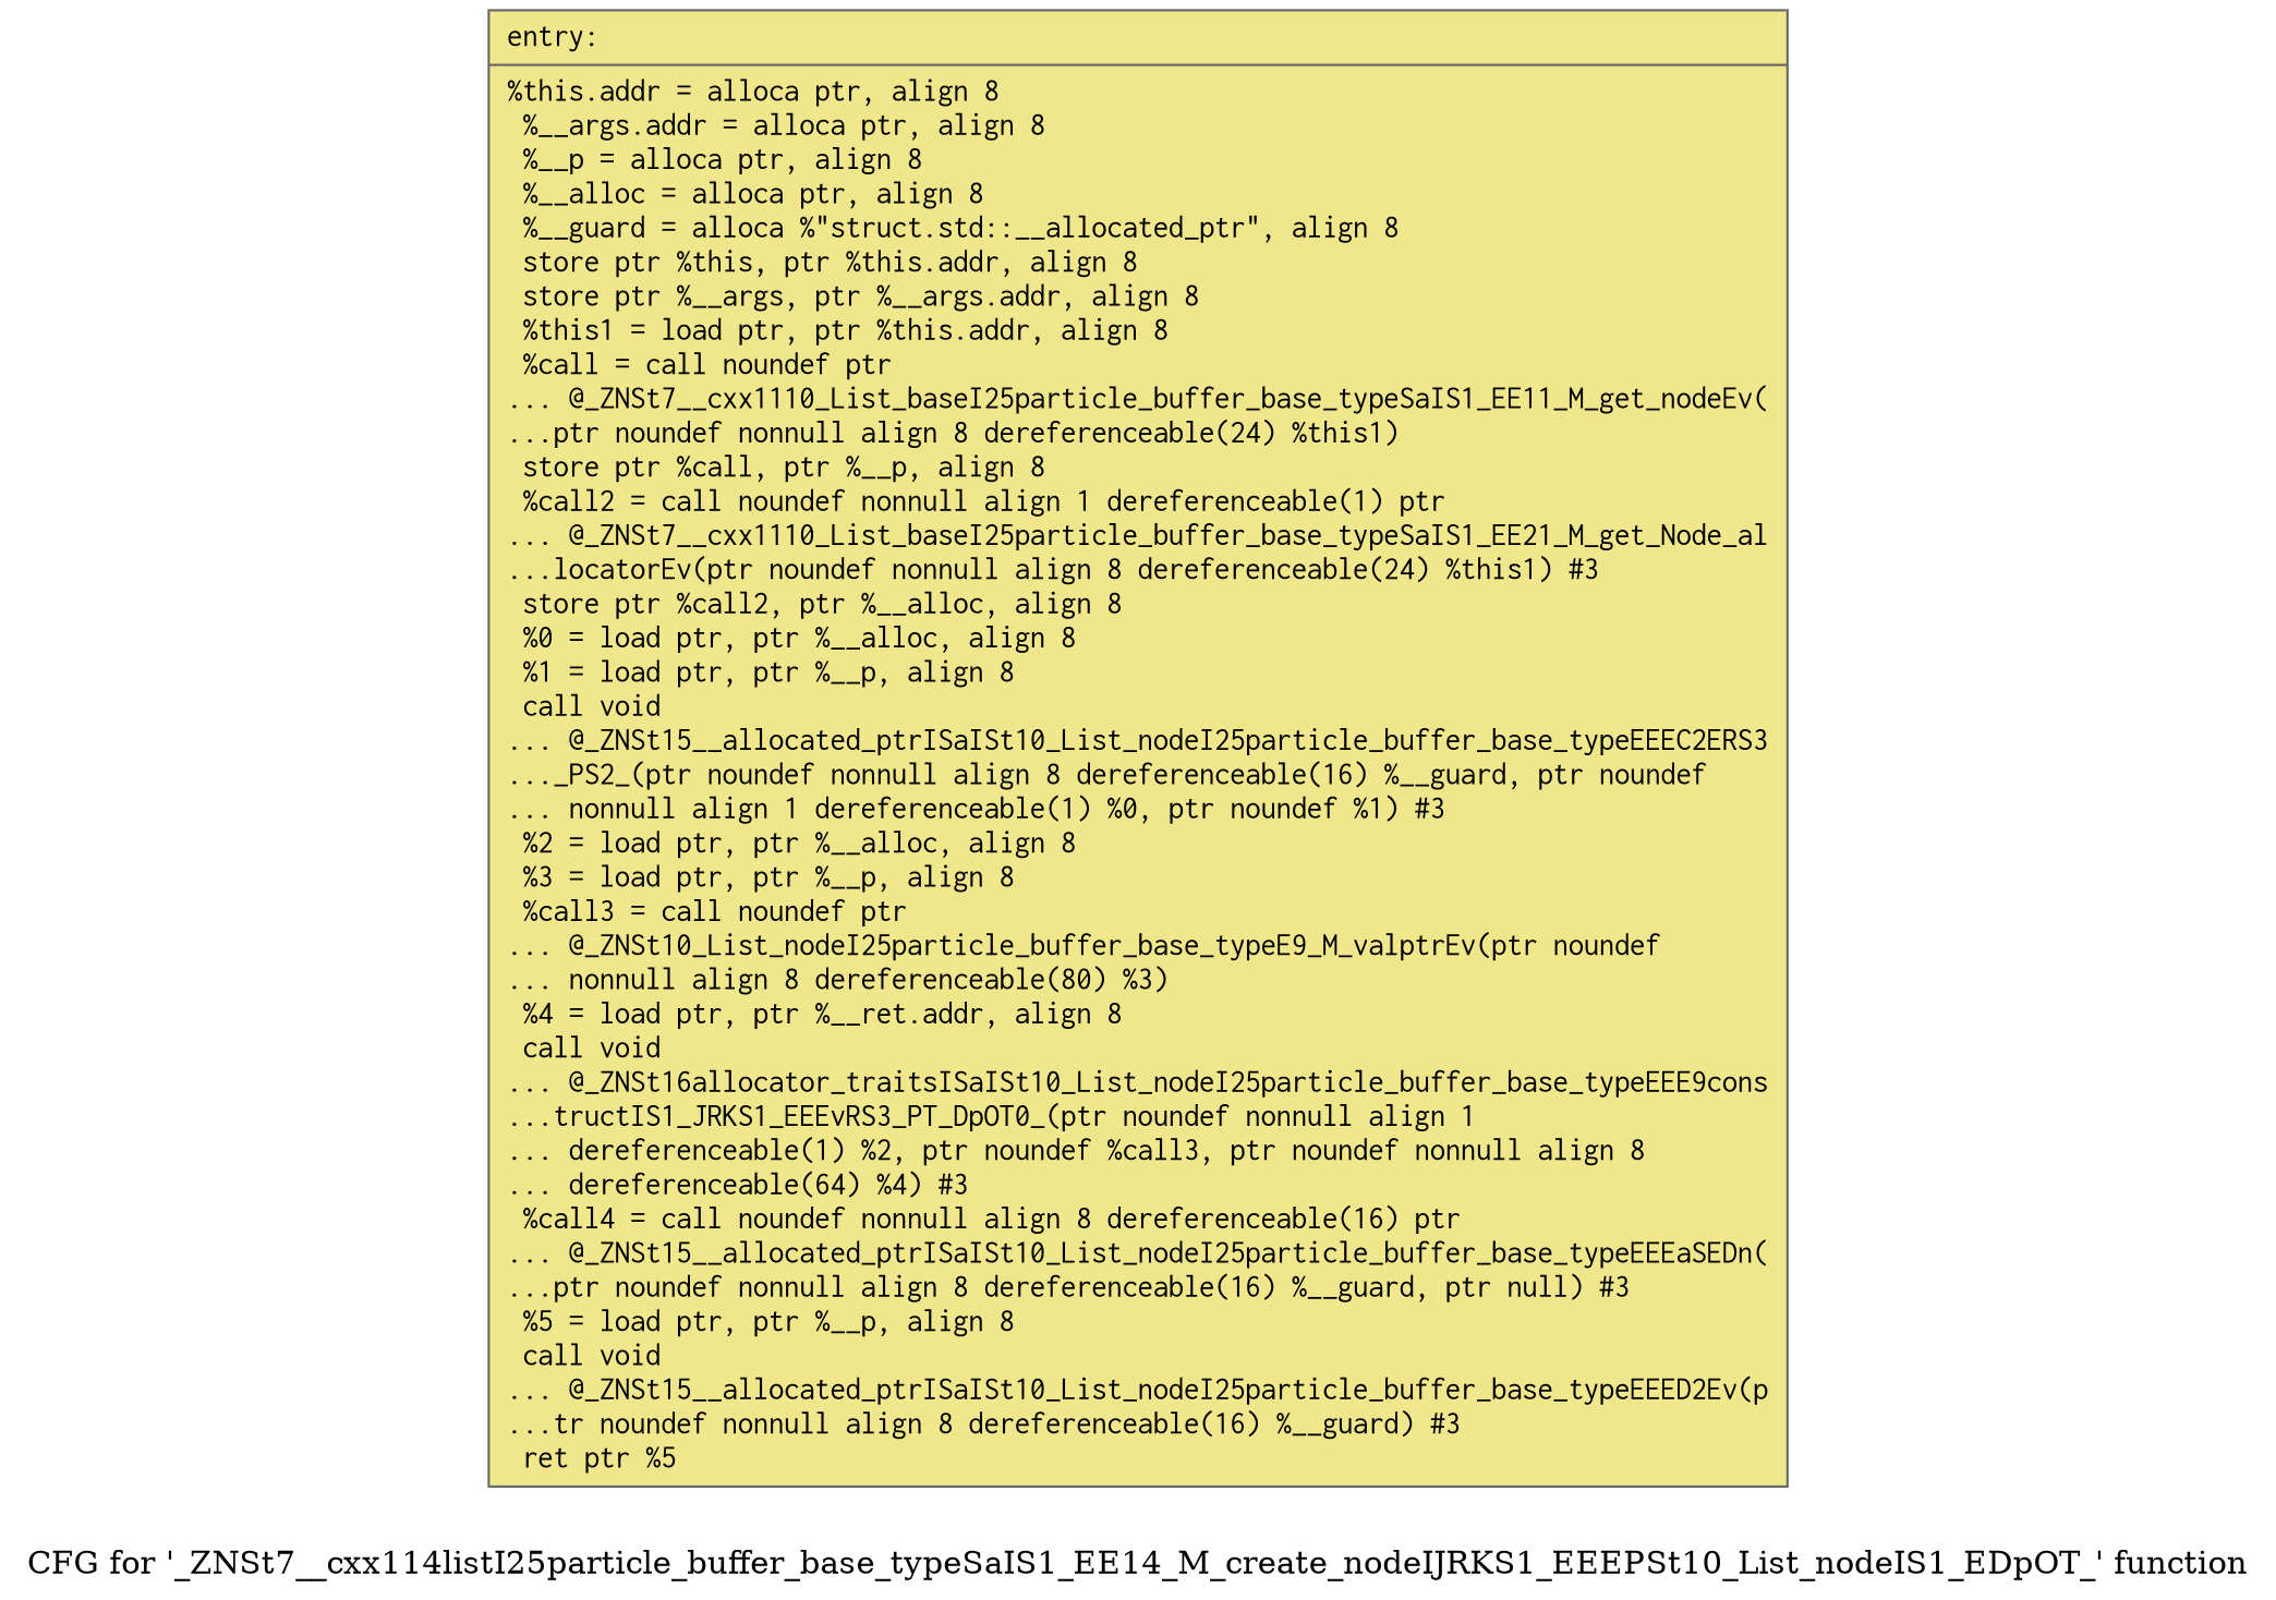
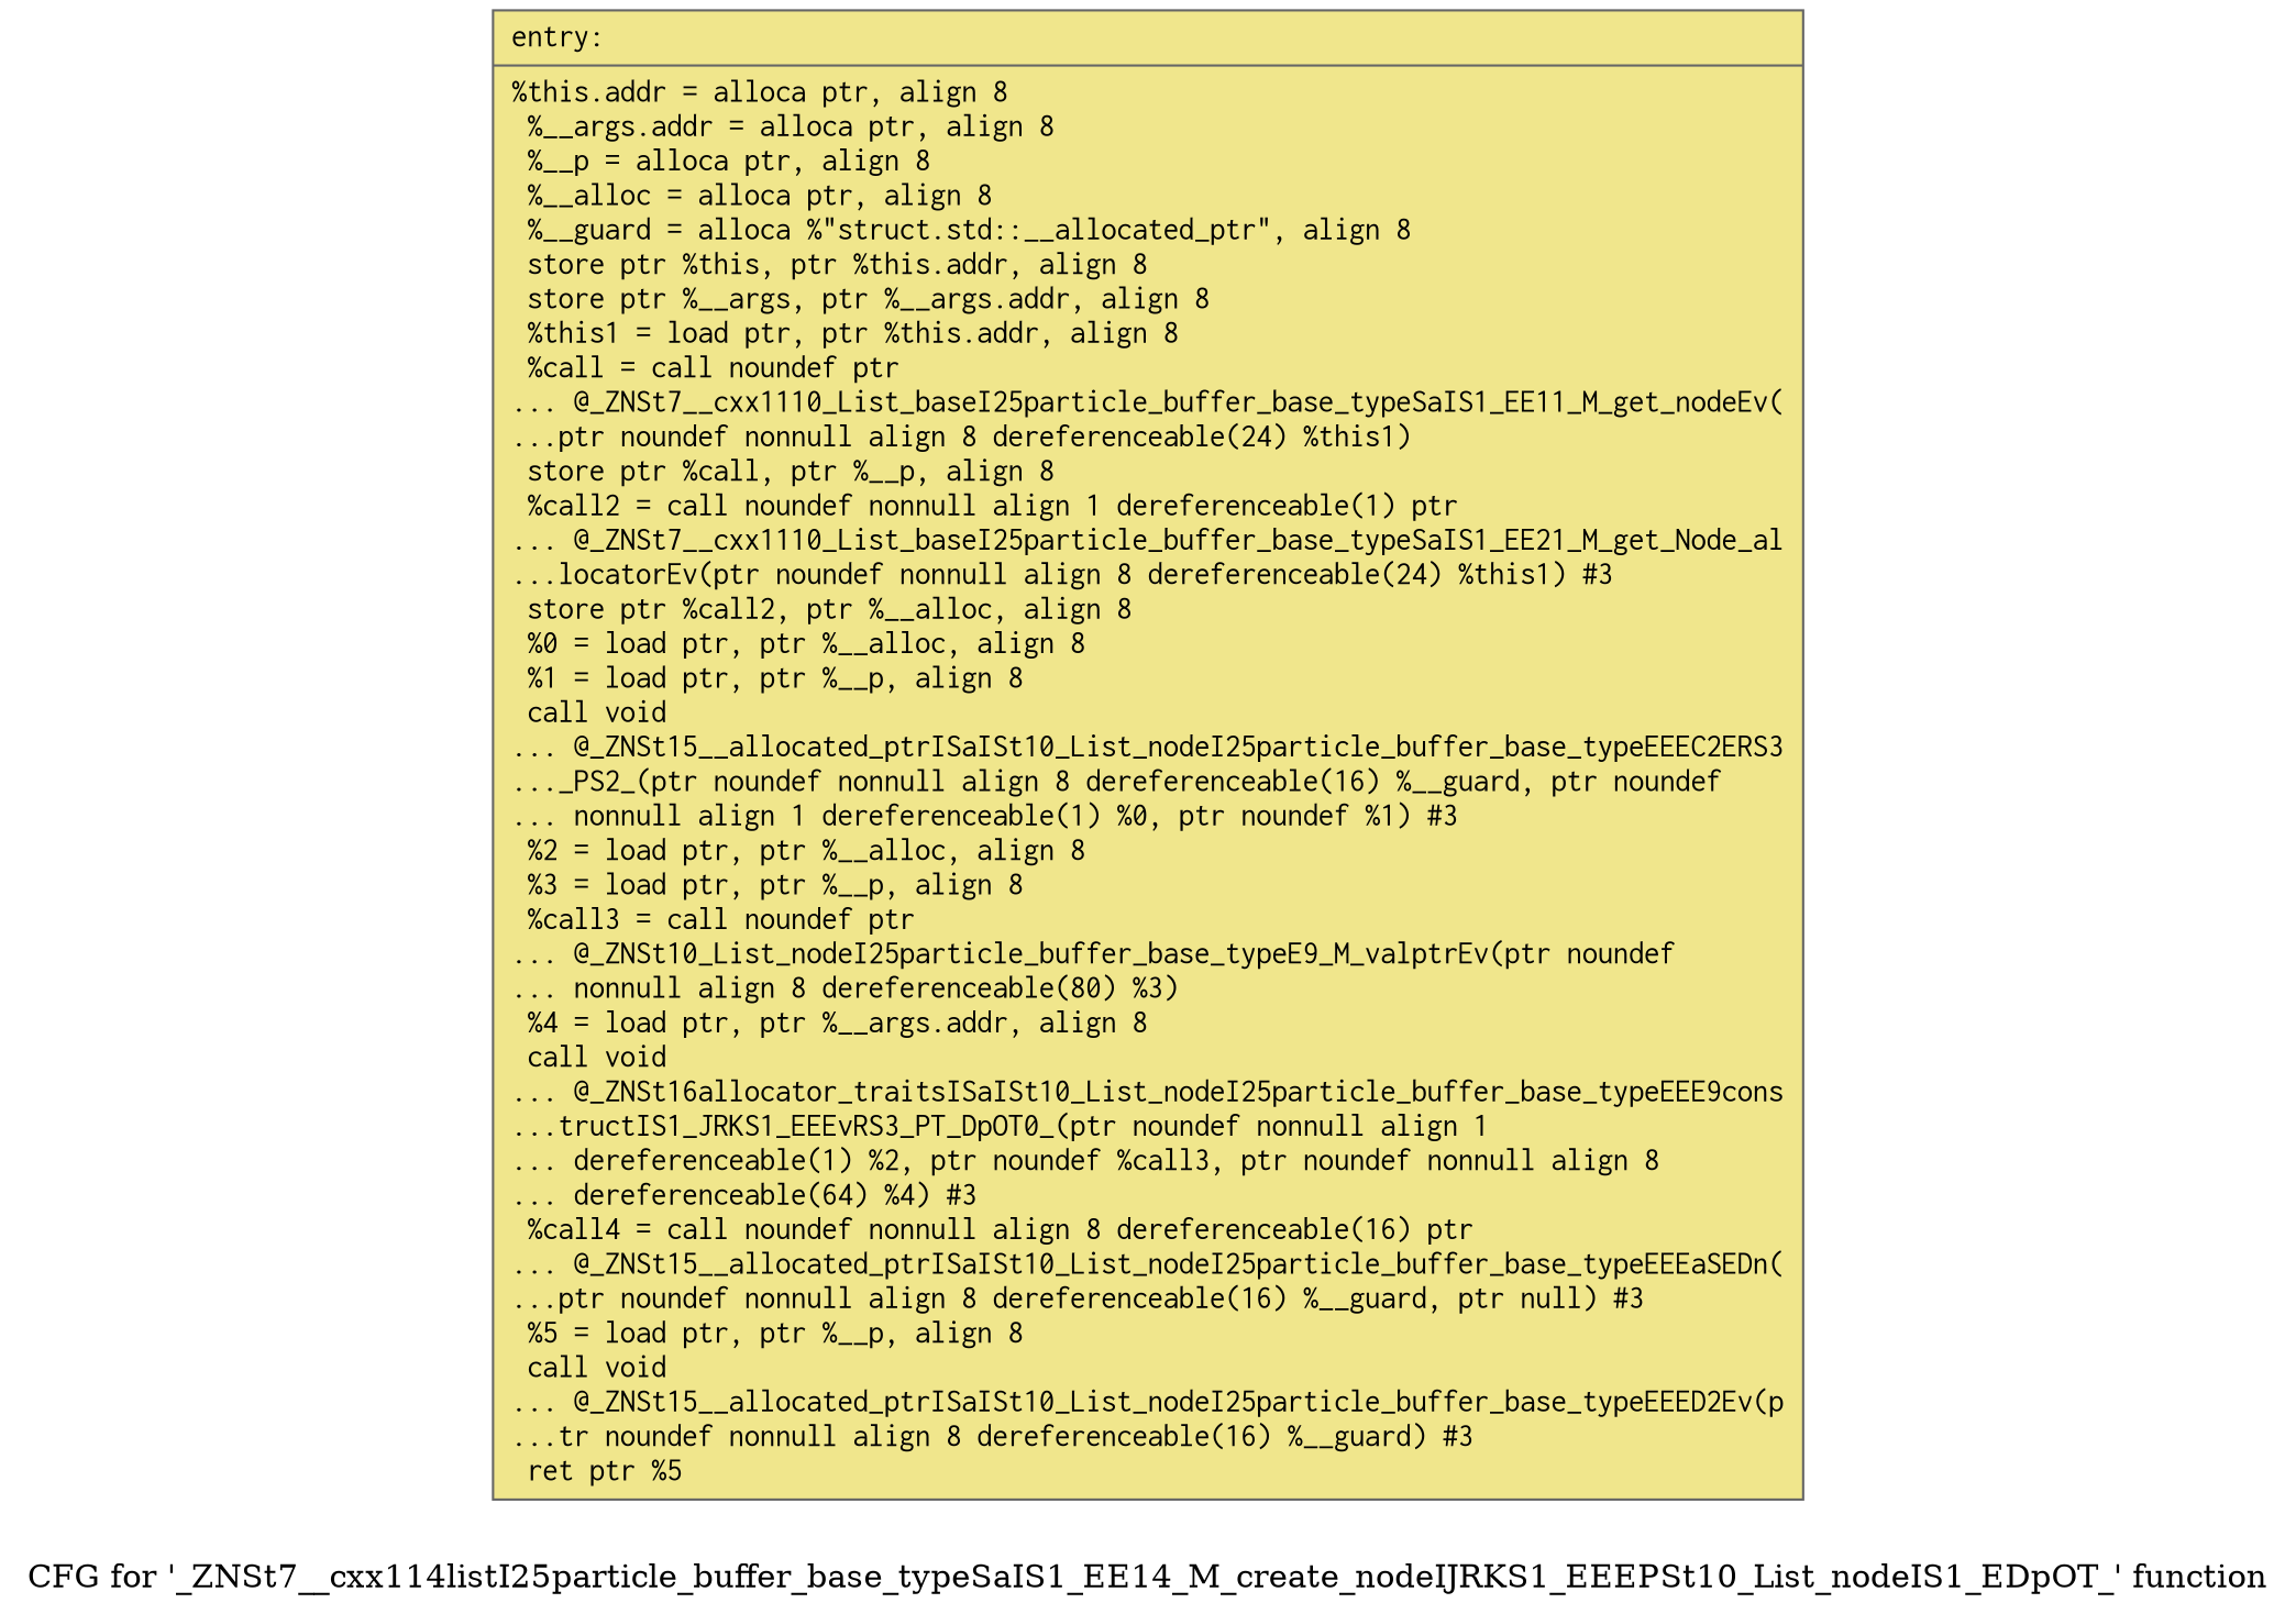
  digraph {
    label="CFG for '_ZNSt7__cxx114listI25particle_buffer_base_typeSaIS1_EE14_M_create_nodeIJRKS1_EEEPSt10_List_nodeIS1_EDpOT_' function"
-   n1 [color=gray40 fillcolor=khaki fontname=Courier label="{entry:\l|  %this.addr = alloca ptr, align 8\l  %__args.addr = alloca ptr, align 8\l  %__p = alloca ptr, align 8\l  %__alloc = alloca ptr, align 8\l  %__guard = alloca %\"struct.std::__allocated_ptr\", align 8\l  store ptr %this, ptr %this.addr, align 8\l  store ptr %__args, ptr %__args.addr, align 8\l  %this1 = load ptr, ptr %this.addr, align 8\l  %call = call noundef ptr\l... @_ZNSt7__cxx1110_List_baseI25particle_buffer_base_typeSaIS1_EE11_M_get_nodeEv(\l...ptr noundef nonnull align 8 dereferenceable(24) %this1)\l  store ptr %call, ptr %__p, align 8\l  %call2 = call noundef nonnull align 1 dereferenceable(1) ptr\l... @_ZNSt7__cxx1110_List_baseI25particle_buffer_base_typeSaIS1_EE21_M_get_Node_al\l...locatorEv(ptr noundef nonnull align 8 dereferenceable(24) %this1) #3\l  store ptr %call2, ptr %__alloc, align 8\l  %0 = load ptr, ptr %__alloc, align 8\l  %1 = load ptr, ptr %__p, align 8\l  call void\l... @_ZNSt15__allocated_ptrISaISt10_List_nodeI25particle_buffer_base_typeEEEC2ERS3\l..._PS2_(ptr noundef nonnull align 8 dereferenceable(16) %__guard, ptr noundef\l... nonnull align 1 dereferenceable(1) %0, ptr noundef %1) #3\l  %2 = load ptr, ptr %__alloc, align 8\l  %3 = load ptr, ptr %__p, align 8\l  %call3 = call noundef ptr\l... @_ZNSt10_List_nodeI25particle_buffer_base_typeE9_M_valptrEv(ptr noundef\l... nonnull align 8 dereferenceable(80) %3)\l  %4 = load ptr, ptr %__ret.addr, align 8\l  call void\l... @_ZNSt16allocator_traitsISaISt10_List_nodeI25particle_buffer_base_typeEEE9cons\l...tructIS1_JRKS1_EEEvRS3_PT_DpOT0_(ptr noundef nonnull align 1\l... dereferenceable(1) %2, ptr noundef %call3, ptr noundef nonnull align 8\l... dereferenceable(64) %4) #3\l  %call4 = call noundef nonnull align 8 dereferenceable(16) ptr\l... @_ZNSt15__allocated_ptrISaISt10_List_nodeI25particle_buffer_base_typeEEEaSEDn(\l...ptr noundef nonnull align 8 dereferenceable(16) %__guard, ptr null) #3\l  %5 = load ptr, ptr %__p, align 8\l  call void\l... @_ZNSt15__allocated_ptrISaISt10_List_nodeI25particle_buffer_base_typeEEED2Ev(p\l...tr noundef nonnull align 8 dereferenceable(16) %__guard) #3\l  ret ptr %5\l}" shape=record style=filled]
+   n1 [color=gray40 fillcolor=khaki fontname=Courier label="{entry:\l|  %this.addr = alloca ptr, align 8\l  %__args.addr = alloca ptr, align 8\l  %__p = alloca ptr, align 8\l  %__alloc = alloca ptr, align 8\l  %__guard = alloca %\"struct.std::__allocated_ptr\", align 8\l  store ptr %this, ptr %this.addr, align 8\l  store ptr %__args, ptr %__args.addr, align 8\l  %this1 = load ptr, ptr %this.addr, align 8\l  %call = call noundef ptr\l... @_ZNSt7__cxx1110_List_baseI25particle_buffer_base_typeSaIS1_EE11_M_get_nodeEv(\l...ptr noundef nonnull align 8 dereferenceable(24) %this1)\l  store ptr %call, ptr %__p, align 8\l  %call2 = call noundef nonnull align 1 dereferenceable(1) ptr\l... @_ZNSt7__cxx1110_List_baseI25particle_buffer_base_typeSaIS1_EE21_M_get_Node_al\l...locatorEv(ptr noundef nonnull align 8 dereferenceable(24) %this1) #3\l  store ptr %call2, ptr %__alloc, align 8\l  %0 = load ptr, ptr %__alloc, align 8\l  %1 = load ptr, ptr %__p, align 8\l  call void\l... @_ZNSt15__allocated_ptrISaISt10_List_nodeI25particle_buffer_base_typeEEEC2ERS3\l..._PS2_(ptr noundef nonnull align 8 dereferenceable(16) %__guard, ptr noundef\l... nonnull align 1 dereferenceable(1) %0, ptr noundef %1) #3\l  %2 = load ptr, ptr %__alloc, align 8\l  %3 = load ptr, ptr %__p, align 8\l  %call3 = call noundef ptr\l... @_ZNSt10_List_nodeI25particle_buffer_base_typeE9_M_valptrEv(ptr noundef\l... nonnull align 8 dereferenceable(80) %3)\l  %4 = load ptr, ptr %__args.addr, align 8\l  call void\l... @_ZNSt16allocator_traitsISaISt10_List_nodeI25particle_buffer_base_typeEEE9cons\l...tructIS1_JRKS1_EEEvRS3_PT_DpOT0_(ptr noundef nonnull align 1\l... dereferenceable(1) %2, ptr noundef %call3, ptr noundef nonnull align 8\l... dereferenceable(64) %4) #3\l  %call4 = call noundef nonnull align 8 dereferenceable(16) ptr\l... @_ZNSt15__allocated_ptrISaISt10_List_nodeI25particle_buffer_base_typeEEEaSEDn(\l...ptr noundef nonnull align 8 dereferenceable(16) %__guard, ptr null) #3\l  %5 = load ptr, ptr %__p, align 8\l  call void\l... @_ZNSt15__allocated_ptrISaISt10_List_nodeI25particle_buffer_base_typeEEED2Ev(p\l...tr noundef nonnull align 8 dereferenceable(16) %__guard) #3\l  ret ptr %5\l}" shape=record style=filled]
  }
